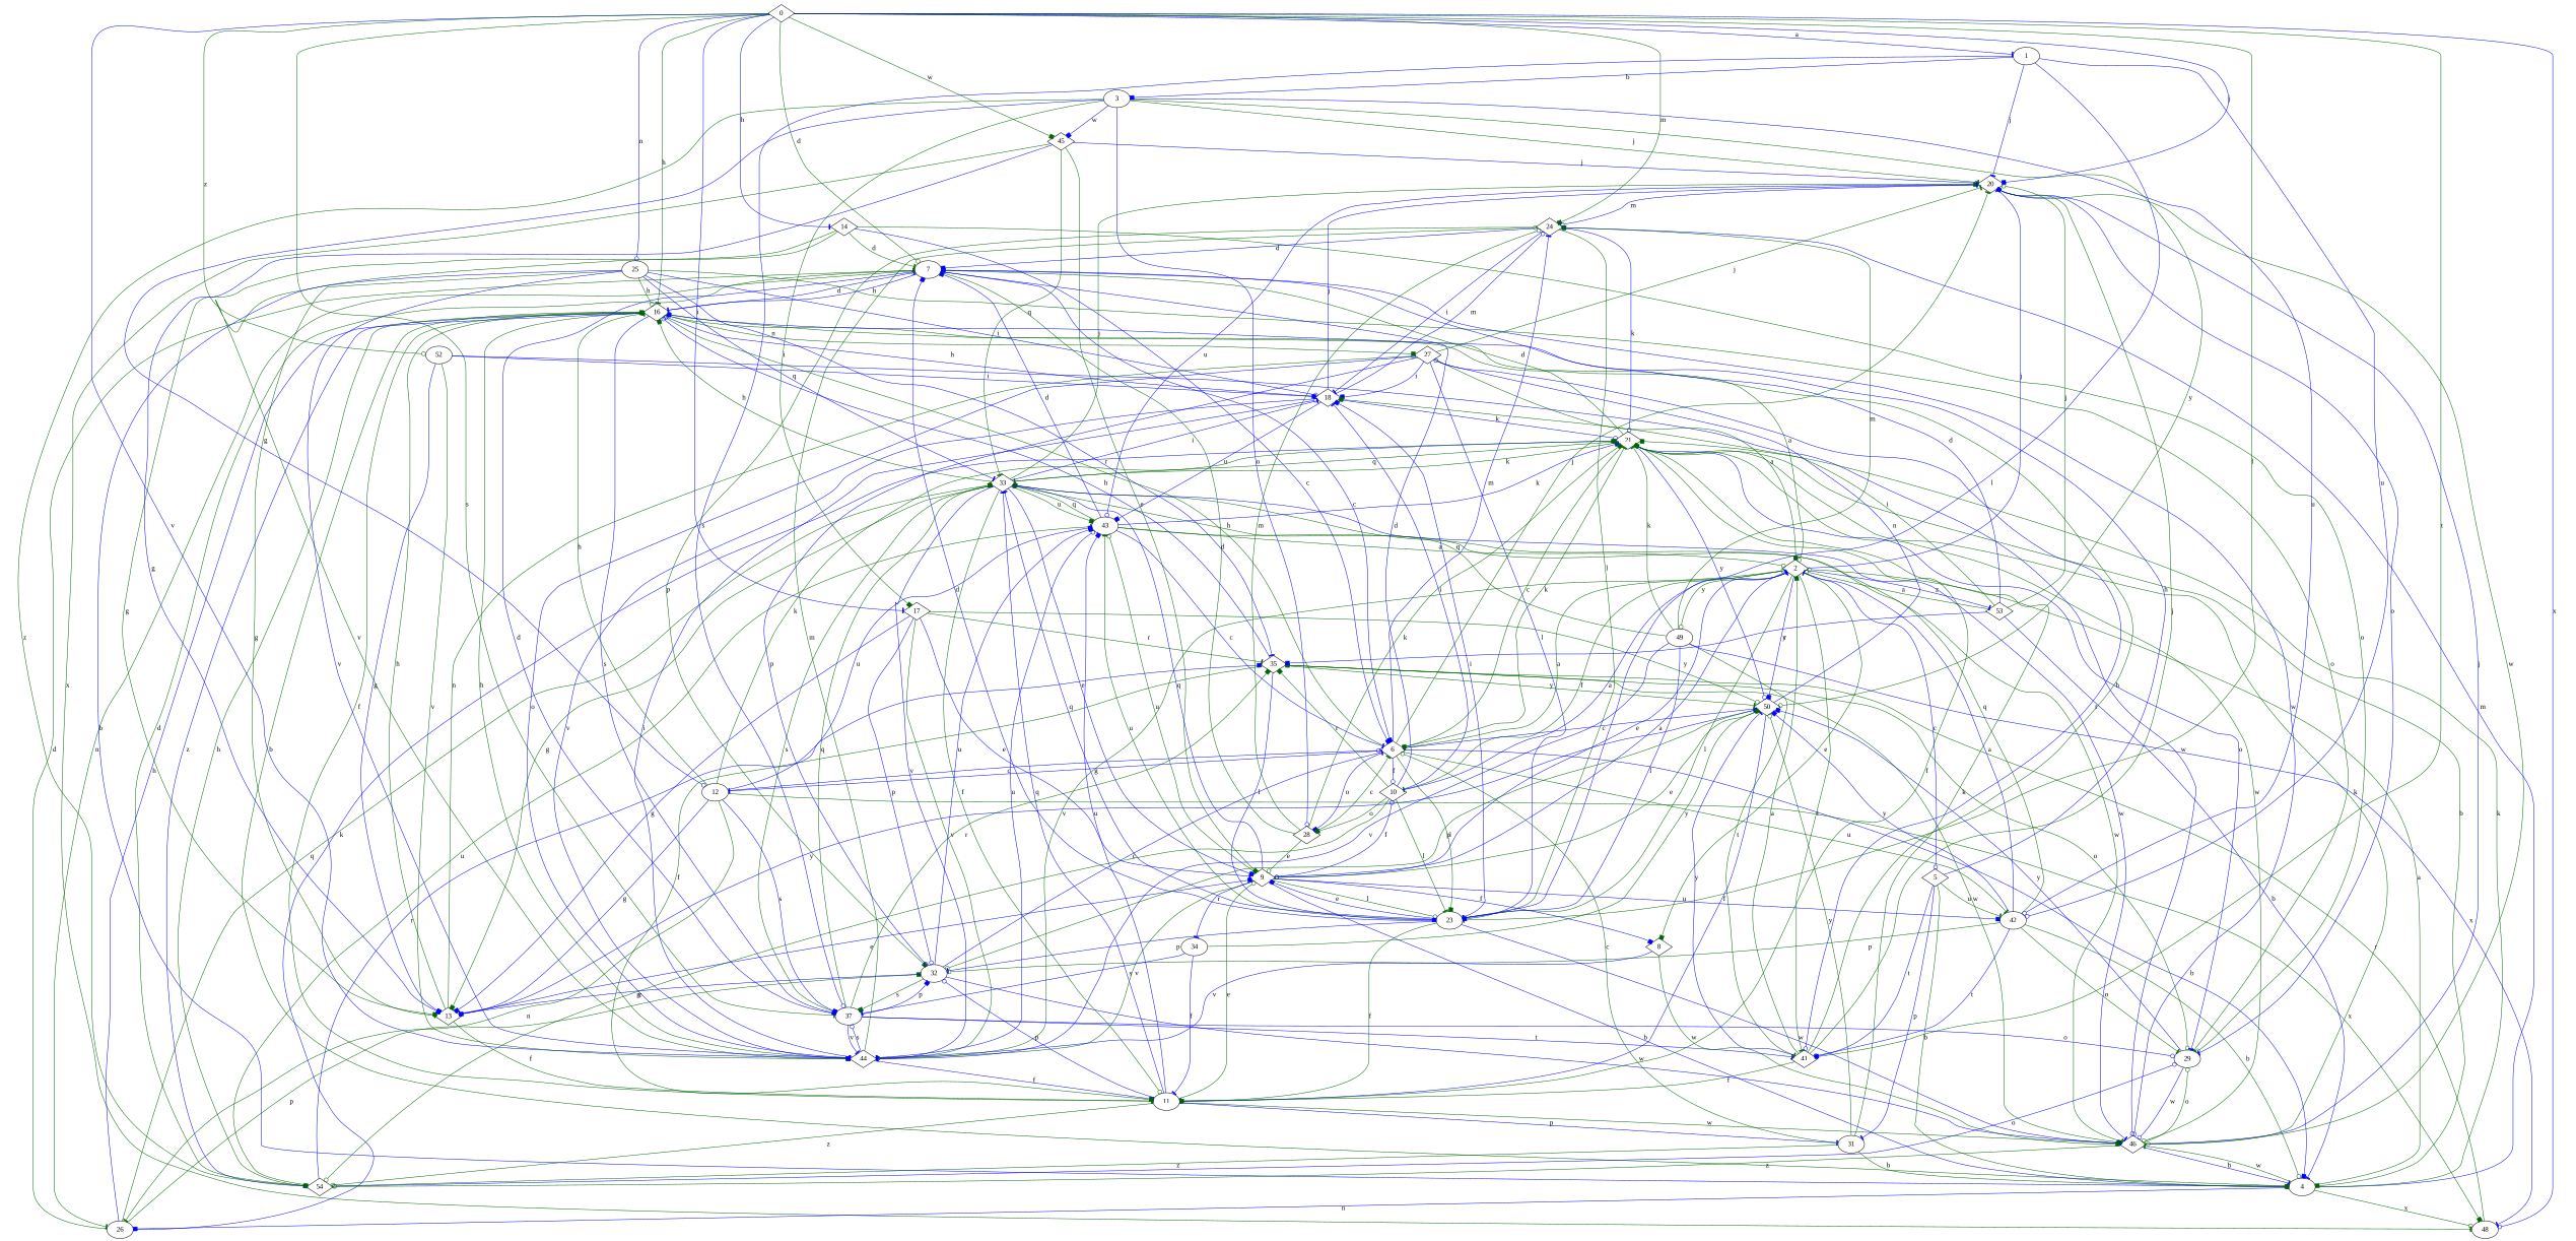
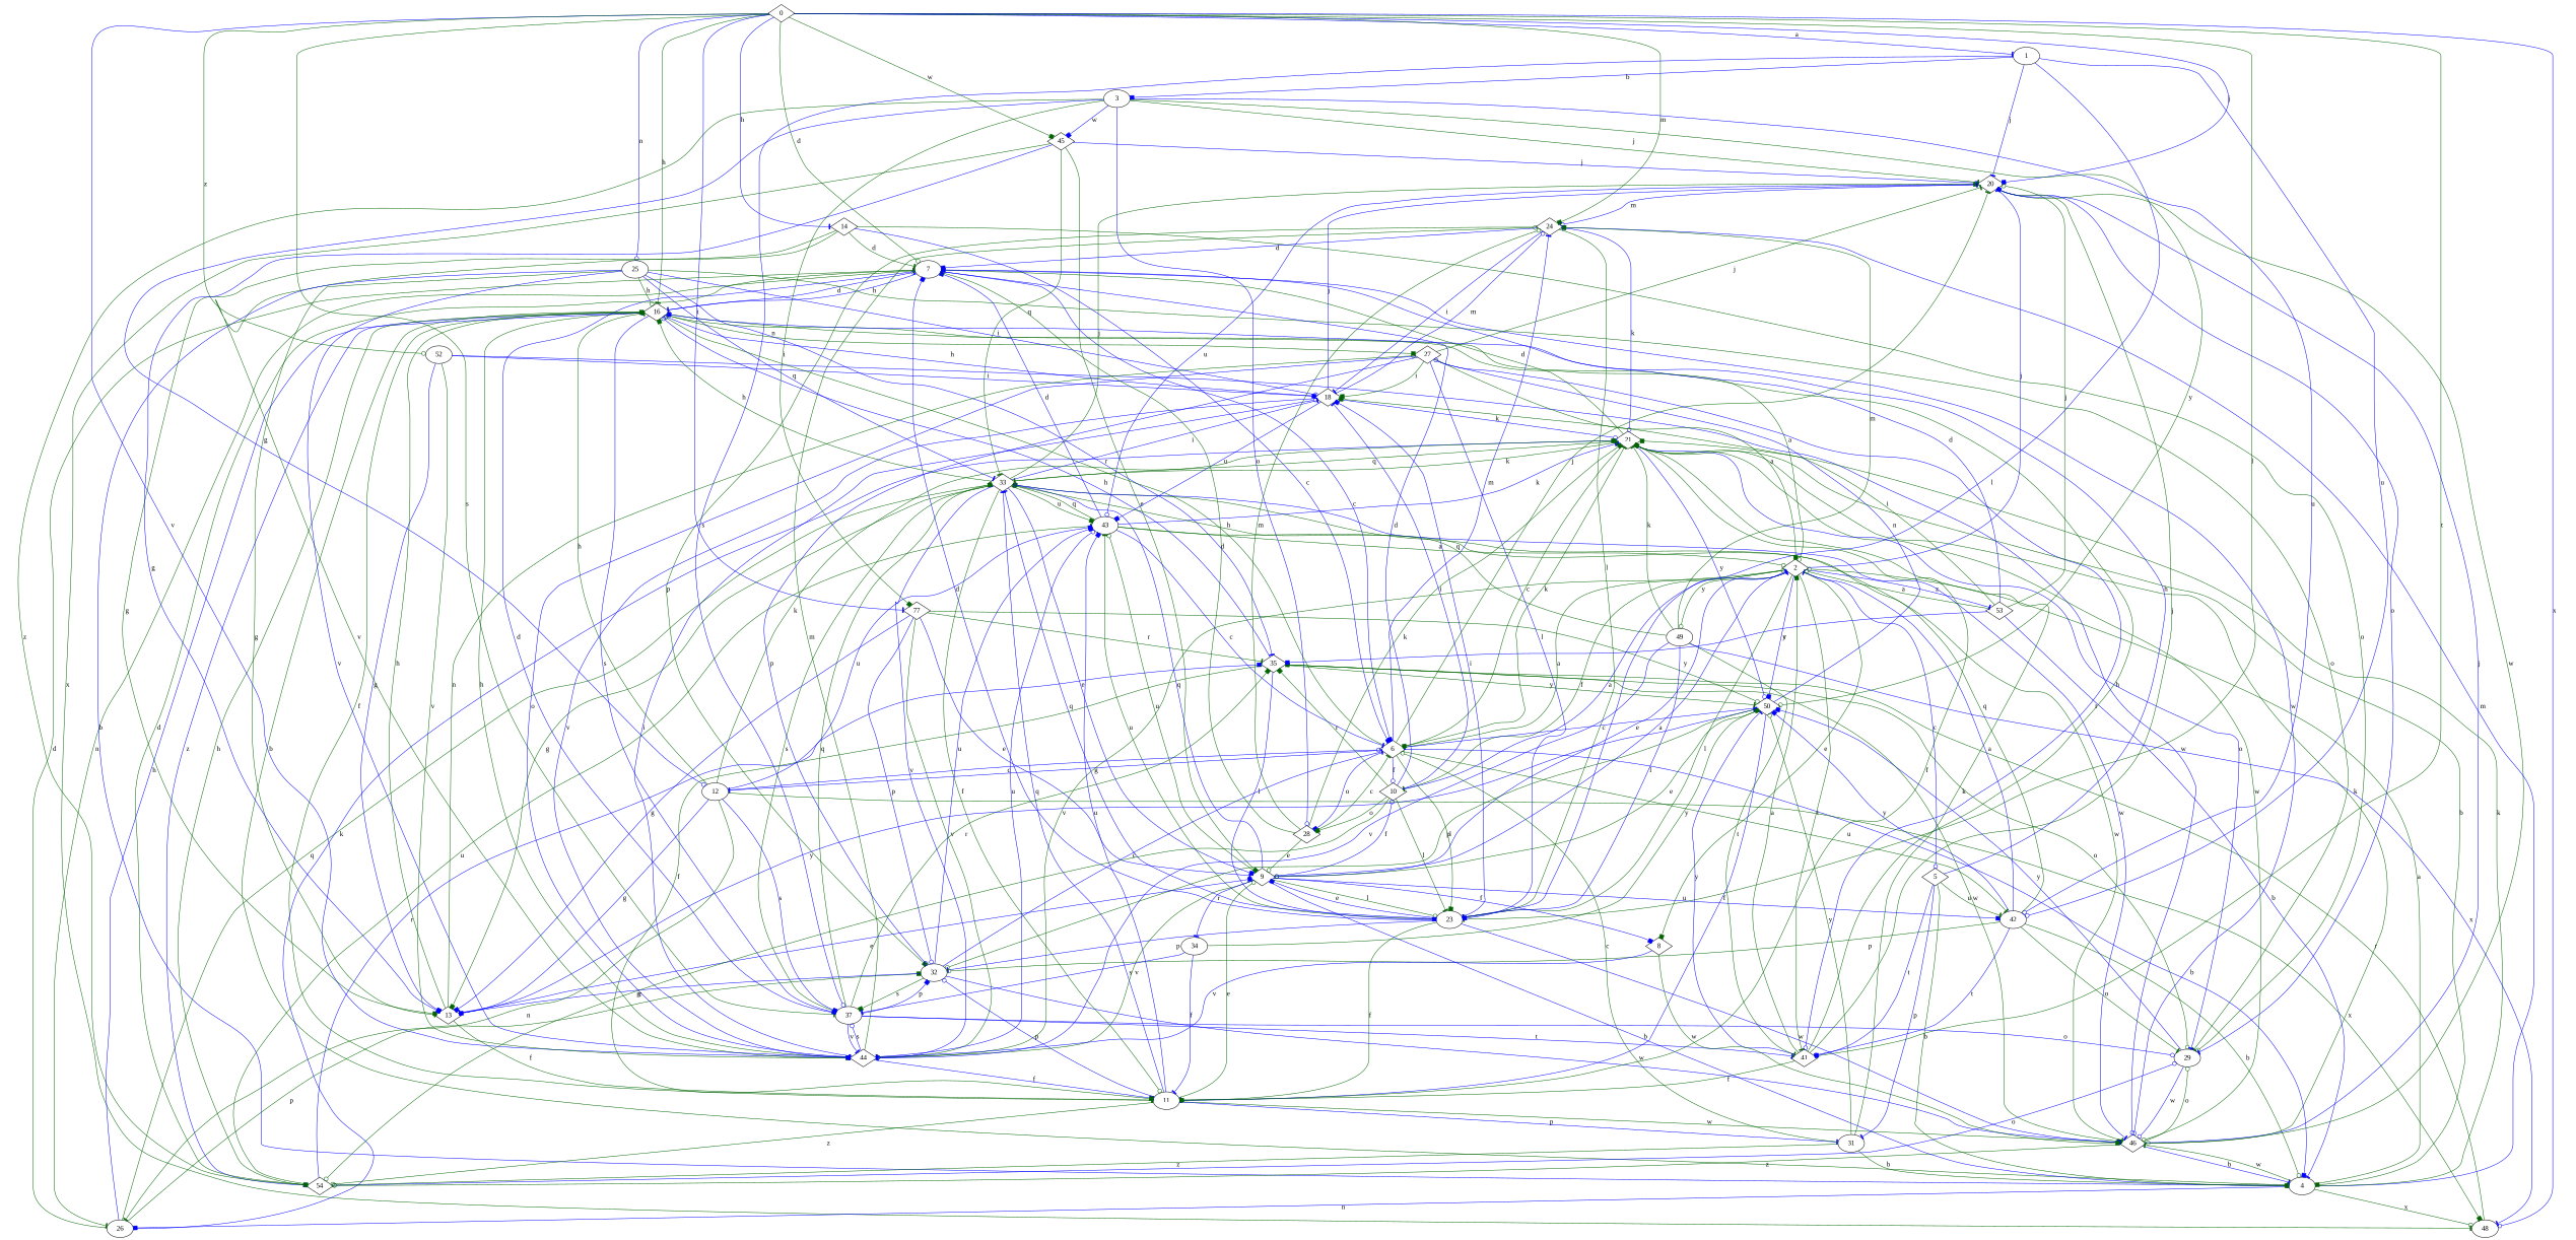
  strict digraph {
    fontname="Liberation Serif"
    node [fontname="Liberation Serif" shape=diamond]
    edge [arrowhead=odot color=blue fontname="Liberation Serif"]
    1 [shape=ellipse]
    0
    7 [shape=ellipse]
    14
    16
-   17
+   17 [label=77]
    20
    23 [shape=ellipse]
    24
    25 [shape=ellipse]
    37 [shape=ellipse]
    41
    44
    45
    48 [shape=ellipse]
    52 [shape=ellipse]
    3 [shape=ellipse]
    42 [shape=ellipse]
    26 [shape=ellipse]
    46
    6
    13
    29 [shape=ellipse]
    2
    54
    4 [shape=ellipse]
    11 [shape=ellipse]
    27
    9
    50
    35
    32 [shape=ellipse]
    43 [shape=ellipse]
    33
    18
    21
    12 [shape=ellipse]
    28
    5
    8
    10
    49 [shape=ellipse]
    53
    31 [shape=ellipse]
    34 [shape=ellipse]
    1 -> 20 [arrowhead=tee label=j]
    1 -> 23 [label=l]
    1 -> 37 [label=s]
    1 -> 3 [arrowhead=box label=b]
    1 -> 42 [label=u]
    0 -> 1 [arrowhead=tee label=a]
    0 -> 7 [color=darkgreen label=d]
    0 -> 14 [arrowhead=tee label=h]
    0 -> 16 [arrowhead=tee color=darkgreen label=h]
    0 -> 17 [arrowhead=tee label=i]
    0 -> 20 [arrowhead=box label=j]
    0 -> 23 [arrowhead=tee color=darkgreen label=l]
    0 -> 24 [arrowhead=box color=darkgreen label=m]
    0 -> 25 [label=n]
    0 -> 37 [arrowhead=tee color=darkgreen label=s]
    0 -> 41 [color=darkgreen label=t]
    0 -> 44 [arrowhead=tee label=v]
    0 -> 45 [arrowhead=box color=darkgreen label=w]
    0 -> 48 [label=x]
    0 -> 52 [color=darkgreen label=z]
    7 -> 16 [arrowhead=tee label=h]
    7 -> 26 [arrowhead=tee color=darkgreen label=n]
    7 -> 46 [label=w]
    7 -> 6 [arrowhead=box label=c]
    14 -> 7 [arrowhead=tee color=darkgreen label=d]
    14 -> 44 [arrowhead=box color=darkgreen label=v]
    14 -> 6 [arrowhead=box label=c]
    14 -> 13 [arrowhead=box color=darkgreen label=g]
    14 -> 29 [color=darkgreen label=o]
    16 -> 7 [label=d]
    16 -> 37 [arrowhead=box label=s]
    16 -> 2 [color=darkgreen label=a]
    16 -> 54 [arrowhead=box label=z]
    16 -> 4 [arrowhead=tee color=darkgreen label=b]
    16 -> 11 [arrowhead=tee color=darkgreen label=f]
    16 -> 27 [arrowhead=box color=darkgreen label=n]
    17 -> 44 [color=darkgreen label=v]
    17 -> 13 [arrowhead=box label=g]
    17 -> 9 [arrowhead=tee label=e]
    17 -> 50 [color=darkgreen label=y]
    17 -> 35 [arrowhead=tee color=darkgreen label=r]
    17 -> 32 [label=p]
    20 -> 24 [label=m]
    20 -> 46 [color=darkgreen label=w]
    20 -> 29 [arrowhead=tee label=o]
    20 -> 43 [label=u]
    23 -> 7 [arrowhead=box label=d]
    23 -> 46 [label=w]
    23 -> 11 [color=darkgreen label=f]
    23 -> 9 [arrowhead=box label=e]
    23 -> 32 [arrowhead=tee label=p]
    23 -> 43 [arrowhead=tee color=darkgreen label=u]
    23 -> 33 [arrowhead=tee label=q]
    23 -> 18 [arrowhead=box label=i]
    24 -> 7 [arrowhead=box label=d]
    24 -> 23 [arrowhead=tee color=darkgreen label=l]
    24 -> 32 [arrowhead=box color=darkgreen label=p]
    24 -> 18 [arrowhead=tee label=i]
    24 -> 21 [label=k]
    25 -> 16 [color=darkgreen label=h]
    25 -> 44 [arrowhead=tee label=v]
    25 -> 13 [arrowhead=tee color=darkgreen label=g]
    25 -> 29 [arrowhead=tee color=darkgreen label=o]
    25 -> 4 [label=b]
    25 -> 35 [arrowhead=tee label=r]
    25 -> 33 [arrowhead=tee label=q]
    25 -> 18 [label=i]
    37 -> 7 [arrowhead=tee label=d]
    37 -> 41 [arrowhead=tee label=t]
    37 -> 44 [arrowhead=tee label=v]
    37 -> 29 [label=o]
    37 -> 35 [arrowhead=box color=darkgreen label=r]
    37 -> 32 [arrowhead=box label=p]
    37 -> 33 [arrowhead=box color=darkgreen label=q]
    41 -> 16 [color=darkgreen label=h]
    41 -> 20 [color=darkgreen label=j]
    41 -> 2 [arrowhead=box color=darkgreen label=a]
    41 -> 11 [arrowhead=tee color=darkgreen label=f]
    41 -> 50 [arrowhead=tee label=y]
    44 -> 16 [color=darkgreen label=h]
    44 -> 24 [color=darkgreen label=m]
    44 -> 37 [label=s]
    44 -> 11 [arrowhead=box label=f]
    44 -> 43 [label=u]
    44 -> 18 [label=i]
    45 -> 20 [label=j]
    45 -> 48 [arrowhead=tee color=darkgreen label=x]
    45 -> 13 [arrowhead=box label=g]
    45 -> 9 [arrowhead=box color=darkgreen label=e]
    45 -> 33 [arrowhead=tee color=darkgreen label=q]
    48 -> 35 [arrowhead=box color=darkgreen label=r]
    52 -> 44 [color=darkgreen label=v]
    52 -> 46 [label=w]
    52 -> 13 [arrowhead=box label=g]
    52 -> 18 [arrowhead=box label=i]
    3 -> 17 [arrowhead=box color=darkgreen label=i]
    3 -> 20 [arrowhead=tee color=darkgreen label=j]
    3 -> 45 [arrowhead=box label=w]
    3 -> 42 [label=u]
    3 -> 54 [arrowhead=box color=darkgreen label=z]
    3 -> 50 [color=darkgreen label=y]
    3 -> 12 [label=g]
    3 -> 28 [label=o]
    42 -> 41 [label=t]
    42 -> 29 [arrowhead=tee color=darkgreen label=o]
    42 -> 2 [arrowhead=tee label=a]
    42 -> 4 [color=darkgreen label=b]
    42 -> 50 [arrowhead=box label=y]
    42 -> 32 [color=darkgreen label=p]
    42 -> 33 [arrowhead=box color=darkgreen label=q]
    26 -> 7 [arrowhead=tee color=darkgreen label=d]
    26 -> 16 [label=h]
    26 -> 32 [arrowhead=box color=darkgreen label=p]
    26 -> 33 [arrowhead=box color=darkgreen label=q]
    26 -> 21 [label=k]
    46 -> 20 [arrowhead=box label=j]
    46 -> 29 [color=darkgreen label=o]
    46 -> 54 [color=darkgreen label=z]
    46 -> 4 [arrowhead=tee label=b]
    46 -> 21 [arrowhead=box color=darkgreen label=k]
    6 -> 16 [color=darkgreen label=h]
    6 -> 20 [arrowhead=tee color=darkgreen label=j]
    6 -> 23 [arrowhead=box color=darkgreen label=l]
    6 -> 24 [arrowhead=tee label=m]
    6 -> 42 [arrowhead=tee color=darkgreen label=u]
    6 -> 2 [color=darkgreen label=a]
    6 -> 4 [arrowhead=box label=b]
    6 -> 21 [arrowhead=tee color=darkgreen label=k]
    6 -> 12 [arrowhead=tee label=g]
    6 -> 28 [arrowhead=box label=o]
    6 -> 10 [label=f]
    13 -> 16 [arrowhead=box color=darkgreen label=h]
    13 -> 11 [arrowhead=tee color=darkgreen label=f]
    13 -> 27 [color=darkgreen label=n]
    13 -> 9 [arrowhead=box label=e]
    13 -> 50 [arrowhead=box label=y]
    29 -> 46 [label=w]
    29 -> 50 [arrowhead=box label=y]
    2 -> 20 [arrowhead=tee label=j]
    2 -> 23 [arrowhead=tee color=darkgreen label=l]
    2 -> 41 [arrowhead=tee color=darkgreen label=t]
    2 -> 44 [color=darkgreen label=v]
    2 -> 9 [label=e]
    2 -> 50 [arrowhead=box label=y]
    2 -> 5 [label=c]
    2 -> 8 [arrowhead=box color=darkgreen label=e]
    2 -> 10 [arrowhead=tee color=darkgreen label=f]
    2 -> 49 [color=darkgreen label=y]
    2 -> 53 [arrowhead=tee label=z]
    54 -> 7 [arrowhead=tee color=darkgreen label=d]
    54 -> 16 [arrowhead=box color=darkgreen label=h]
    54 -> 29 [label=o]
    54 -> 35 [arrowhead=box label=r]
    54 -> 43 [arrowhead=tee color=darkgreen label=u]
    4 -> 24 [arrowhead=box label=m]
    4 -> 48 [color=darkgreen label=x]
    4 -> 26 [arrowhead=box label=n]
    4 -> 46 [arrowhead=tee color=darkgreen label=w]
    4 -> 2 [color=darkgreen label=a]
    4 -> 21 [arrowhead=box color=darkgreen label=k]
    11 -> 46 [arrowhead=box color=darkgreen label=w]
    11 -> 54 [color=darkgreen label=z]
    11 -> 9 [color=darkgreen label=e]
    11 -> 32 [label=p]
    11 -> 43 [arrowhead=box label=u]
    11 -> 33 [arrowhead=tee label=q]
    11 -> 31 [arrowhead=tee label=p]
    27 -> 20 [arrowhead=tee color=darkgreen label=j]
    27 -> 23 [arrowhead=box label=l]
    27 -> 41 [label=t]
    27 -> 44 [arrowhead=tee label=o]
    27 -> 2 [arrowhead=box color=darkgreen label=a]
    27 -> 32 [label=p]
-   27 -> 18 [arrowhead=box label=i]
+   27 -> 18 [arrowhead=box color=darkgreen label=i]
    9 -> 23 [color=darkgreen label=l]
    9 -> 44 [arrowhead=tee color=darkgreen label=v]
    9 -> 42 [arrowhead=box label=u]
    9 -> 2 [arrowhead=tee label=a]
    9 -> 4 [label=b]
    9 -> 43 [color=darkgreen label=u]
    9 -> 33 [label=q]
    9 -> 8 [arrowhead=box label=f]
    9 -> 10 [label=f]
    9 -> 34 [arrowhead=tee label=r]
    50 -> 6 [arrowhead=tee label=c]
    50 -> 11 [arrowhead=tee label=f]
    50 -> 27 [label=n]
    50 -> 9 [color=darkgreen label=e]
    50 -> 32 [color=darkgreen label=p]
    35 -> 16 [label=h]
    35 -> 23 [arrowhead=box label=l]
    35 -> 46 [arrowhead=box color=darkgreen label=w]
    35 -> 29 [color=darkgreen label=o]
    35 -> 11 [arrowhead=box color=darkgreen label=f]
    35 -> 50 [arrowhead=tee color=darkgreen label=y]
    32 -> 37 [arrowhead=box color=darkgreen label=s]
    32 -> 46 [arrowhead=box label=w]
    32 -> 6 [arrowhead=tee label=c]
    32 -> 13 [arrowhead=tee label=g]
    32 -> 43 [arrowhead=box label=u]
    43 -> 7 [arrowhead=box label=d]
    43 -> 46 [arrowhead=tee color=darkgreen label=w]
    43 -> 6 [arrowhead=tee label=c]
    43 -> 2 [color=darkgreen label=a]
    43 -> 33 [color=darkgreen label=q]
    43 -> 21 [arrowhead=box label=k]
    33 -> 16 [arrowhead=box color=darkgreen label=h]
    33 -> 20 [arrowhead=box color=darkgreen label=j]
    33 -> 37 [color=darkgreen label=s]
    33 -> 44 [arrowhead=tee label=v]
    33 -> 46 [arrowhead=tee label=w]
    33 -> 13 [arrowhead=box color=darkgreen label=g]
    33 -> 11 [color=darkgreen label=f]
    33 -> 9 [arrowhead=box label=e]
    33 -> 43 [arrowhead=box color=darkgreen label=u]
    33 -> 18 [arrowhead=tee label=i]
    33 -> 21 [arrowhead=tee color=darkgreen label=k]
    18 -> 16 [label=h]
    18 -> 20 [arrowhead=tee label=j]
    18 -> 24 [label=m]
    18 -> 44 [arrowhead=box label=v]
    18 -> 43 [arrowhead=box label=u]
    18 -> 21 [label=k]
    21 -> 7 [color=darkgreen label=d]
    21 -> 46 [color=darkgreen label=w]
    21 -> 6 [arrowhead=box color=darkgreen label=c]
    21 -> 29 [arrowhead=tee label=o]
    21 -> 4 [arrowhead=box color=darkgreen label=b]
    21 -> 11 [arrowhead=box color=darkgreen label=f]
    21 -> 50 [label=y]
    21 -> 33 [arrowhead=tee color=darkgreen label=q]
    12 -> 16 [arrowhead=tee color=darkgreen label=h]
    12 -> 37 [arrowhead=box label=s]
    12 -> 48 [arrowhead=box color=darkgreen label=x]
    12 -> 26 [arrowhead=tee color=darkgreen label=n]
    12 -> 6 [label=c]
    12 -> 13 [arrowhead=box label=g]
    12 -> 43 [arrowhead=box label=u]
    12 -> 21 [arrowhead=box color=darkgreen label=k]
    28 -> 7 [color=darkgreen label=d]
    28 -> 24 [color=darkgreen label=m]
    28 -> 6 [arrowhead=tee color=darkgreen label=c]
    28 -> 9 [color=darkgreen label=e]
    28 -> 21 [arrowhead=box color=darkgreen label=k]
    5 -> 16 [arrowhead=box label=h]
    5 -> 41 [arrowhead=box label=t]
    5 -> 42 [arrowhead=tee color=darkgreen label=u]
    5 -> 4 [arrowhead=box color=darkgreen label=b]
    5 -> 31 [arrowhead=tee label=p]
    8 -> 44 [arrowhead=tee label=v]
    8 -> 46 [arrowhead=box color=darkgreen label=w]
    10 -> 7 [arrowhead=tee label=d]
    10 -> 23 [arrowhead=tee color=darkgreen label=l]
    10 -> 2 [arrowhead=tee label=a]
    10 -> 54 [color=darkgreen label=z]
    10 -> 35 [arrowhead=box color=darkgreen label=r]
    10 -> 18 [arrowhead=tee label=i]
    10 -> 28 [arrowhead=box color=darkgreen label=o]
    49 -> 23 [arrowhead=tee label=l]
    49 -> 24 [arrowhead=box color=darkgreen label=m]
    49 -> 41 [arrowhead=tee color=darkgreen label=t]
    49 -> 44 [arrowhead=tee label=v]
    49 -> 48 [arrowhead=tee label=x]
    49 -> 33 [color=darkgreen label=q]
    49 -> 21 [arrowhead=tee color=darkgreen label=k]
    53 -> 7 [arrowhead=box label=d]
    53 -> 20 [color=darkgreen label=j]
    53 -> 2 [color=darkgreen label=a]
    53 -> 4 [arrowhead=tee label=b]
    53 -> 35 [arrowhead=box label=r]
    53 -> 18 [arrowhead=box color=darkgreen label=i]
    31 -> 6 [color=darkgreen label=c]
    31 -> 54 [color=darkgreen label=z]
    31 -> 4 [arrowhead=tee color=darkgreen label=b]
    31 -> 50 [color=darkgreen label=y]
    31 -> 21 [arrowhead=box color=darkgreen label=k]
    34 -> 37 [arrowhead=tee label=s]
    34 -> 11 [arrowhead=tee label=f]
    34 -> 50 [arrowhead=box color=darkgreen label=y]
  }
